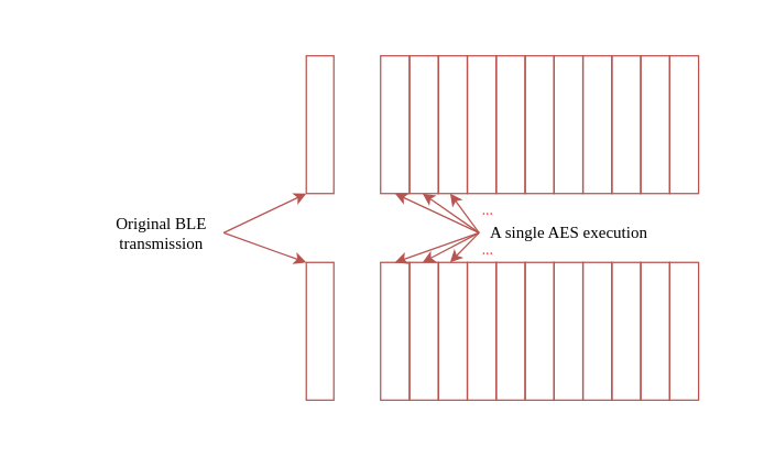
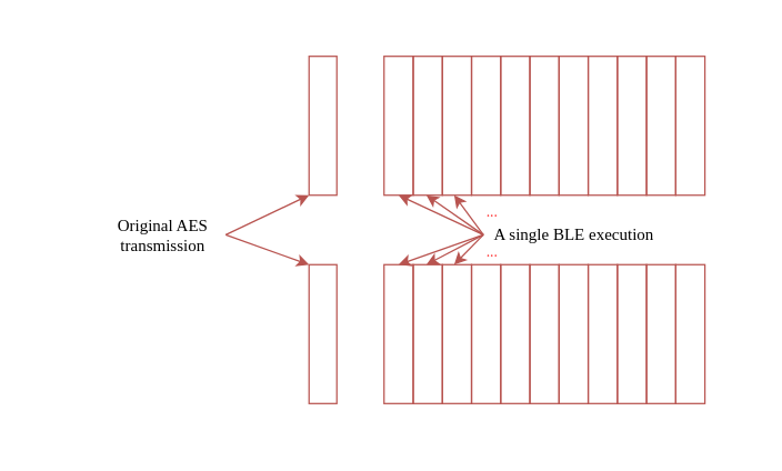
  <mxCell id="0" />
  <mxCell id="1" parent="0" />
  <mxCell id="2" value="" style="shape=image;verticalLabelPosition=bottom;labelBackgroundColor=default;verticalAlign=top;aspect=fixed;imageAspect=0;image=file:///home/pierre/downloads/2_dozens_aes.png;" vertex="1" parent="1"><mxGeometry x="20.5" y="20" width="520" height="297" as="geometry" /></mxCell>
  <mxCell id="3" value="&lt;br&gt;" style="rounded=0;whiteSpace=wrap;html=1;fillColor=none;strokeColor=#b85450;labelPosition=center;verticalLabelPosition=top;align=center;verticalAlign=bottom;fontFamily=Georgia;" vertex="1" parent="1"><mxGeometry x="222" y="40" width="20" height="100" as="geometry" /></mxCell>
- <mxCell id="4" value="Original BLE transmission" style="text;html=1;strokeColor=none;fillColor=none;align=center;verticalAlign=middle;whiteSpace=wrap;rounded=0;fontFamily=Georgia;" vertex="1" parent="1"><mxGeometry x="72" y="153.5" width="90" height="30" as="geometry" /></mxCell>
+ <mxCell id="4" value="Original AES transmission" style="text;html=1;strokeColor=none;fillColor=none;align=center;verticalAlign=middle;whiteSpace=wrap;rounded=0;fontFamily=Georgia;" vertex="1" parent="1"><mxGeometry x="72" y="153.5" width="90" height="30" as="geometry" /></mxCell>
  <mxCell id="5" value="" style="endArrow=classic;html=1;rounded=0;fontFamily=Georgia;exitX=1;exitY=0.5;exitDx=0;exitDy=0;entryX=0;entryY=1;entryDx=0;entryDy=0;fillColor=#f8cecc;strokeColor=#b85450;" edge="1" parent="1" source="4" target="3"><mxGeometry width="50" height="50" relative="1" as="geometry"><mxPoint x="262" y="150" as="sourcePoint" /><mxPoint x="312" y="100" as="targetPoint" /></mxGeometry></mxCell>
  <mxCell id="6" value="" style="endArrow=classic;html=1;rounded=0;fontFamily=Georgia;exitX=1;exitY=0.5;exitDx=0;exitDy=0;entryX=0;entryY=0;entryDx=0;entryDy=0;fillColor=#f8cecc;strokeColor=#b85450;" edge="1" parent="1" source="4" target="7"><mxGeometry width="50" height="50" relative="1" as="geometry"><mxPoint x="412" y="158.5" as="sourcePoint" /><mxPoint x="392" y="180" as="targetPoint" /></mxGeometry></mxCell>
  <mxCell id="7" value="&lt;br&gt;" style="rounded=0;whiteSpace=wrap;html=1;fillColor=none;strokeColor=#b85450;labelPosition=center;verticalLabelPosition=top;align=center;verticalAlign=bottom;fontFamily=Georgia;" vertex="1" parent="1"><mxGeometry x="222" y="190" width="20" height="100" as="geometry" /></mxCell>
- <mxCell id="8" value="A single AES execution" style="text;html=1;strokeColor=none;fillColor=none;align=center;verticalAlign=middle;whiteSpace=wrap;rounded=0;fontFamily=Georgia;" vertex="1" parent="1"><mxGeometry x="347.5" y="153.5" width="130" height="30" as="geometry" /></mxCell>
+ <mxCell id="8" value="A single BLE execution" style="text;html=1;strokeColor=none;fillColor=none;align=center;verticalAlign=middle;whiteSpace=wrap;rounded=0;fontFamily=Georgia;" vertex="1" parent="1"><mxGeometry x="347.5" y="153.5" width="130" height="30" as="geometry" /></mxCell>
  <mxCell id="9" value="" style="endArrow=classic;html=1;rounded=0;fontFamily=Georgia;exitX=0;exitY=0.5;exitDx=0;exitDy=0;entryX=0.5;entryY=1;entryDx=0;entryDy=0;fillColor=#f8cecc;strokeColor=#b85450;" edge="1" source="8" target="22" parent="1"><mxGeometry width="50" height="50" relative="1" as="geometry"><mxPoint x="316" y="150" as="sourcePoint" /><mxPoint x="296" y="140" as="targetPoint" /></mxGeometry></mxCell>
  <mxCell id="10" value="" style="endArrow=classic;html=1;rounded=0;fontFamily=Georgia;exitX=0;exitY=0.5;exitDx=0;exitDy=0;entryX=0.5;entryY=0;entryDx=0;entryDy=0;fillColor=#f8cecc;strokeColor=#b85450;" edge="1" source="8" target="11" parent="1"><mxGeometry width="50" height="50" relative="1" as="geometry"><mxPoint x="466" y="158.5" as="sourcePoint" /><mxPoint x="446" y="180" as="targetPoint" /></mxGeometry></mxCell>
  <mxCell id="11" value="&lt;br&gt;" style="rounded=0;whiteSpace=wrap;html=1;fillColor=none;strokeColor=#b85450;labelPosition=center;verticalLabelPosition=top;align=center;verticalAlign=bottom;fontFamily=Georgia;" vertex="1" parent="1"><mxGeometry x="276" y="190" width="21" height="100" as="geometry" /></mxCell>
  <mxCell id="12" value="&lt;br&gt;" style="rounded=0;whiteSpace=wrap;html=1;fillColor=none;strokeColor=#b85450;labelPosition=center;verticalLabelPosition=top;align=center;verticalAlign=bottom;fontFamily=Georgia;" vertex="1" parent="1"><mxGeometry x="297" y="190" width="21" height="100" as="geometry" /></mxCell>
  <mxCell id="13" value="&lt;br&gt;" style="rounded=0;whiteSpace=wrap;html=1;fillColor=none;strokeColor=#b85450;labelPosition=center;verticalLabelPosition=top;align=center;verticalAlign=bottom;fontFamily=Georgia;" vertex="1" parent="1"><mxGeometry x="318" y="190" width="21" height="100" as="geometry" /></mxCell>
  <mxCell id="14" value="&lt;br&gt;" style="rounded=0;whiteSpace=wrap;html=1;fillColor=none;strokeColor=#b85450;labelPosition=center;verticalLabelPosition=top;align=center;verticalAlign=bottom;fontFamily=Georgia;" vertex="1" parent="1"><mxGeometry x="339" y="190" width="21" height="100" as="geometry" /></mxCell>
  <mxCell id="15" value="&lt;br&gt;" style="rounded=0;whiteSpace=wrap;html=1;fillColor=none;strokeColor=#b85450;labelPosition=center;verticalLabelPosition=top;align=center;verticalAlign=bottom;fontFamily=Georgia;" vertex="1" parent="1"><mxGeometry x="360" y="190" width="21" height="100" as="geometry" /></mxCell>
  <mxCell id="16" value="&lt;br&gt;" style="rounded=0;whiteSpace=wrap;html=1;fillColor=none;strokeColor=#b85450;labelPosition=center;verticalLabelPosition=top;align=center;verticalAlign=bottom;fontFamily=Georgia;" vertex="1" parent="1"><mxGeometry x="381" y="190" width="21" height="100" as="geometry" /></mxCell>
  <mxCell id="17" value="&lt;br&gt;" style="rounded=0;whiteSpace=wrap;html=1;fillColor=none;strokeColor=#b85450;labelPosition=center;verticalLabelPosition=top;align=center;verticalAlign=bottom;fontFamily=Georgia;" vertex="1" parent="1"><mxGeometry x="402" y="190" width="21" height="100" as="geometry" /></mxCell>
  <mxCell id="18" value="&lt;br&gt;" style="rounded=0;whiteSpace=wrap;html=1;fillColor=none;strokeColor=#b85450;labelPosition=center;verticalLabelPosition=top;align=center;verticalAlign=bottom;fontFamily=Georgia;" vertex="1" parent="1"><mxGeometry x="423" y="190" width="21" height="100" as="geometry" /></mxCell>
  <mxCell id="19" value="&lt;br&gt;" style="rounded=0;whiteSpace=wrap;html=1;fillColor=none;strokeColor=#b85450;labelPosition=center;verticalLabelPosition=top;align=center;verticalAlign=bottom;fontFamily=Georgia;" vertex="1" parent="1"><mxGeometry x="444" y="190" width="21" height="100" as="geometry" /></mxCell>
  <mxCell id="20" value="&lt;br&gt;" style="rounded=0;whiteSpace=wrap;html=1;fillColor=none;strokeColor=#b85450;labelPosition=center;verticalLabelPosition=top;align=center;verticalAlign=bottom;fontFamily=Georgia;" vertex="1" parent="1"><mxGeometry x="465" y="190" width="21" height="100" as="geometry" /></mxCell>
  <mxCell id="21" value="&lt;br&gt;" style="rounded=0;whiteSpace=wrap;html=1;fillColor=none;strokeColor=#b85450;labelPosition=center;verticalLabelPosition=top;align=center;verticalAlign=bottom;fontFamily=Georgia;" vertex="1" parent="1"><mxGeometry x="486" y="190" width="21" height="100" as="geometry" /></mxCell>
  <mxCell id="22" value="&lt;br&gt;" style="rounded=0;whiteSpace=wrap;html=1;fillColor=none;strokeColor=#b85450;labelPosition=center;verticalLabelPosition=top;align=center;verticalAlign=bottom;fontFamily=Georgia;" vertex="1" parent="1"><mxGeometry x="276" y="40" width="21" height="100" as="geometry" /></mxCell>
  <mxCell id="23" value="&lt;br&gt;" style="rounded=0;whiteSpace=wrap;html=1;fillColor=none;strokeColor=#b85450;labelPosition=center;verticalLabelPosition=top;align=center;verticalAlign=bottom;fontFamily=Georgia;" vertex="1" parent="1"><mxGeometry x="297" y="40" width="21" height="100" as="geometry" /></mxCell>
  <mxCell id="24" value="&lt;br&gt;" style="rounded=0;whiteSpace=wrap;html=1;fillColor=none;strokeColor=#b85450;labelPosition=center;verticalLabelPosition=top;align=center;verticalAlign=bottom;fontFamily=Georgia;" vertex="1" parent="1"><mxGeometry x="318" y="40" width="21" height="100" as="geometry" /></mxCell>
  <mxCell id="25" value="&lt;br&gt;" style="rounded=0;whiteSpace=wrap;html=1;fillColor=none;strokeColor=#b85450;labelPosition=center;verticalLabelPosition=top;align=center;verticalAlign=bottom;fontFamily=Georgia;" vertex="1" parent="1"><mxGeometry x="339" y="40" width="21" height="100" as="geometry" /></mxCell>
  <mxCell id="26" value="&lt;br&gt;" style="rounded=0;whiteSpace=wrap;html=1;fillColor=none;strokeColor=#b85450;labelPosition=center;verticalLabelPosition=top;align=center;verticalAlign=bottom;fontFamily=Georgia;" vertex="1" parent="1"><mxGeometry x="360" y="40" width="21" height="100" as="geometry" /></mxCell>
  <mxCell id="27" value="&lt;br&gt;" style="rounded=0;whiteSpace=wrap;html=1;fillColor=none;strokeColor=#b85450;labelPosition=center;verticalLabelPosition=top;align=center;verticalAlign=bottom;fontFamily=Georgia;" vertex="1" parent="1"><mxGeometry x="381" y="40" width="21" height="100" as="geometry" /></mxCell>
  <mxCell id="28" value="&lt;br&gt;" style="rounded=0;whiteSpace=wrap;html=1;fillColor=none;strokeColor=#b85450;labelPosition=center;verticalLabelPosition=top;align=center;verticalAlign=bottom;fontFamily=Georgia;" vertex="1" parent="1"><mxGeometry x="402" y="40" width="21" height="100" as="geometry" /></mxCell>
  <mxCell id="29" value="&lt;br&gt;" style="rounded=0;whiteSpace=wrap;html=1;fillColor=none;strokeColor=#b85450;labelPosition=center;verticalLabelPosition=top;align=center;verticalAlign=bottom;fontFamily=Georgia;" vertex="1" parent="1"><mxGeometry x="423" y="40" width="21" height="100" as="geometry" /></mxCell>
  <mxCell id="30" value="&lt;br&gt;" style="rounded=0;whiteSpace=wrap;html=1;fillColor=none;strokeColor=#b85450;labelPosition=center;verticalLabelPosition=top;align=center;verticalAlign=bottom;fontFamily=Georgia;" vertex="1" parent="1"><mxGeometry x="444" y="40" width="21" height="100" as="geometry" /></mxCell>
  <mxCell id="31" value="&lt;br&gt;" style="rounded=0;whiteSpace=wrap;html=1;fillColor=none;strokeColor=#b85450;labelPosition=center;verticalLabelPosition=top;align=center;verticalAlign=bottom;fontFamily=Georgia;" vertex="1" parent="1"><mxGeometry x="465" y="40" width="21" height="100" as="geometry" /></mxCell>
  <mxCell id="32" value="&lt;br&gt;" style="rounded=0;whiteSpace=wrap;html=1;fillColor=none;strokeColor=#b85450;labelPosition=center;verticalLabelPosition=top;align=center;verticalAlign=bottom;fontFamily=Georgia;" vertex="1" parent="1"><mxGeometry x="486" y="40" width="21" height="100" as="geometry" /></mxCell>
  <mxCell id="33" value="" style="endArrow=classic;html=1;rounded=0;fontFamily=Georgia;exitX=0;exitY=0.5;exitDx=0;exitDy=0;entryX=0.5;entryY=1;entryDx=0;entryDy=0;fillColor=#f8cecc;strokeColor=#b85450;" edge="1" parent="1" source="8"><mxGeometry width="50" height="50" relative="1" as="geometry"><mxPoint x="352" y="168.5" as="sourcePoint" /><mxPoint x="306.5" y="140" as="targetPoint" /></mxGeometry></mxCell>
  <mxCell id="34" value="" style="endArrow=classic;html=1;rounded=0;fontFamily=Georgia;exitX=0;exitY=0.5;exitDx=0;exitDy=0;entryX=0.5;entryY=0;entryDx=0;entryDy=0;fillColor=#f8cecc;strokeColor=#b85450;" edge="1" parent="1" source="8"><mxGeometry width="50" height="50" relative="1" as="geometry"><mxPoint x="352" y="168.5" as="sourcePoint" /><mxPoint x="306.5" y="190" as="targetPoint" /></mxGeometry></mxCell>
  <mxCell id="35" value="" style="endArrow=classic;html=1;rounded=0;fontFamily=Georgia;entryX=0.5;entryY=0;entryDx=0;entryDy=0;fillColor=#f8cecc;strokeColor=#b85450;exitX=0;exitY=0.5;exitDx=0;exitDy=0;" edge="1" parent="1" source="8"><mxGeometry width="50" height="50" relative="1" as="geometry"><mxPoint x="332" y="169" as="sourcePoint" /><mxPoint x="326.5" y="190" as="targetPoint" /></mxGeometry></mxCell>
  <mxCell id="36" value="" style="endArrow=classic;html=1;rounded=0;fontFamily=Georgia;exitX=0;exitY=0.5;exitDx=0;exitDy=0;entryX=0.5;entryY=1;entryDx=0;entryDy=0;fillColor=#f8cecc;strokeColor=#b85450;" edge="1" parent="1" source="8"><mxGeometry width="50" height="50" relative="1" as="geometry"><mxPoint x="352" y="168.5" as="sourcePoint" /><mxPoint x="326.5" y="140" as="targetPoint" /></mxGeometry></mxCell>
  <mxCell id="37" value="..." style="edgeLabel;html=1;align=left;verticalAlign=middle;resizable=0;points=[];fontFamily=Georgia;fontColor=#FF3333;" vertex="1" connectable="0" parent="36"><mxGeometry x="0.201" y="-1" relative="1" as="geometry"><mxPoint x="12" as="offset" /></mxGeometry></mxCell>
  <mxCell id="38" value="..." style="edgeLabel;html=1;align=left;verticalAlign=middle;resizable=0;points=[];fontFamily=Georgia;fontColor=#FF3333;" vertex="1" connectable="0" parent="36"><mxGeometry x="0.201" y="-1" relative="1" as="geometry"><mxPoint x="12" y="29" as="offset" /></mxGeometry></mxCell>
